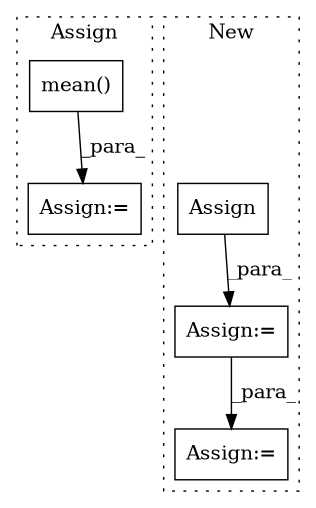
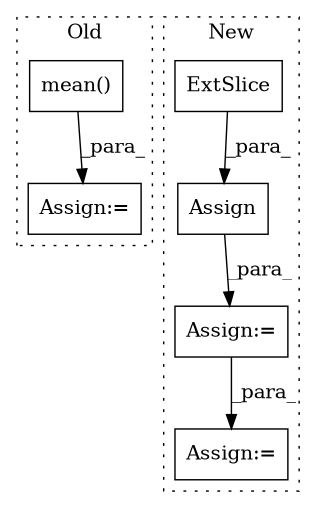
  digraph {
    node [a=68 l=3 shape=box]
    n1 [a=75 l="17,6" label="mean()" s="3373,3517"]
    n2 [l=4 label="Assign:=" s=3369]
+   n3 [a=85 l=6 label=ExtSlice s=3946]
    n4 [a=63 l="12,0" label=Assign s="3946,0"]
    n5 [label="Assign:=" s=4054]
    n6 [label="Assign:=" s=3943]
    subgraph cluster_1 {
-     label=Assign
+     label=Old
      style=dotted
      n1
      n2
    }
    subgraph cluster_2 {
      label=New
      style=dotted
+     n3
      n4
      n5
      n6
    }
    n1 -> n2 [label=_para_]
+   n3 -> n4 [label=_para_]
    n4 -> n6 [label=_para_]
    n6 -> n5 [label=_para_]
  }
